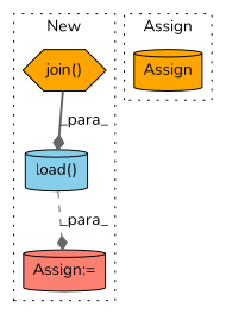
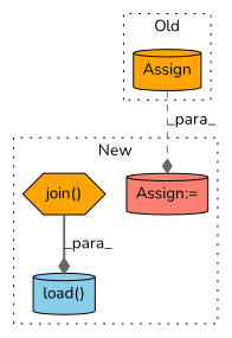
  digraph {
    fontname=Nunito
    node [a=75 fillcolor=orange fontname=Nunito shape=cylinder style=filled]
    edge [arrowhead=diamond color=gray40 fontname=Nunito]
    n1 [fillcolor=skyblue l="16,1" label="load()" s="16683,16713"]
    n2 [a=68 fillcolor=salmon l=6 label="Assign:=" s=16677]
    n3 [l="13,1" label="join()" s="16588,16650" shape=hexagon]
    n4 [a=107 l="4,18" label=Assign s="16578,16624"]
    subgraph cluster_1 {
      label=New
      style=dotted
      n1
      n2
      n3
    }
    subgraph cluster_2 {
-     label=Assign
+     label=Old
      style=dotted
      n4
    }
-   n1 -> n2 [label=_para_ style=dashed]
+   n4 -> n2 [label=_para_ style=dashed]
    n3 -> n1 [label=_para_ style=bold]
  }
